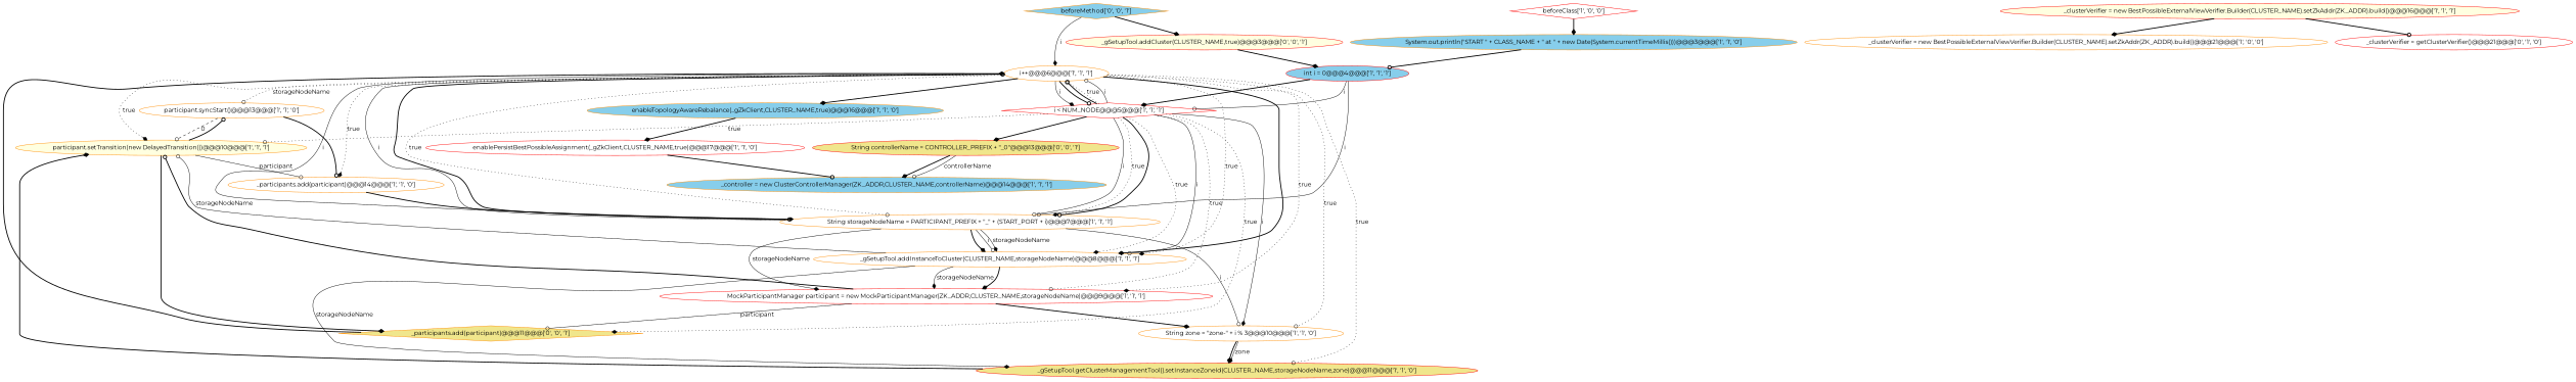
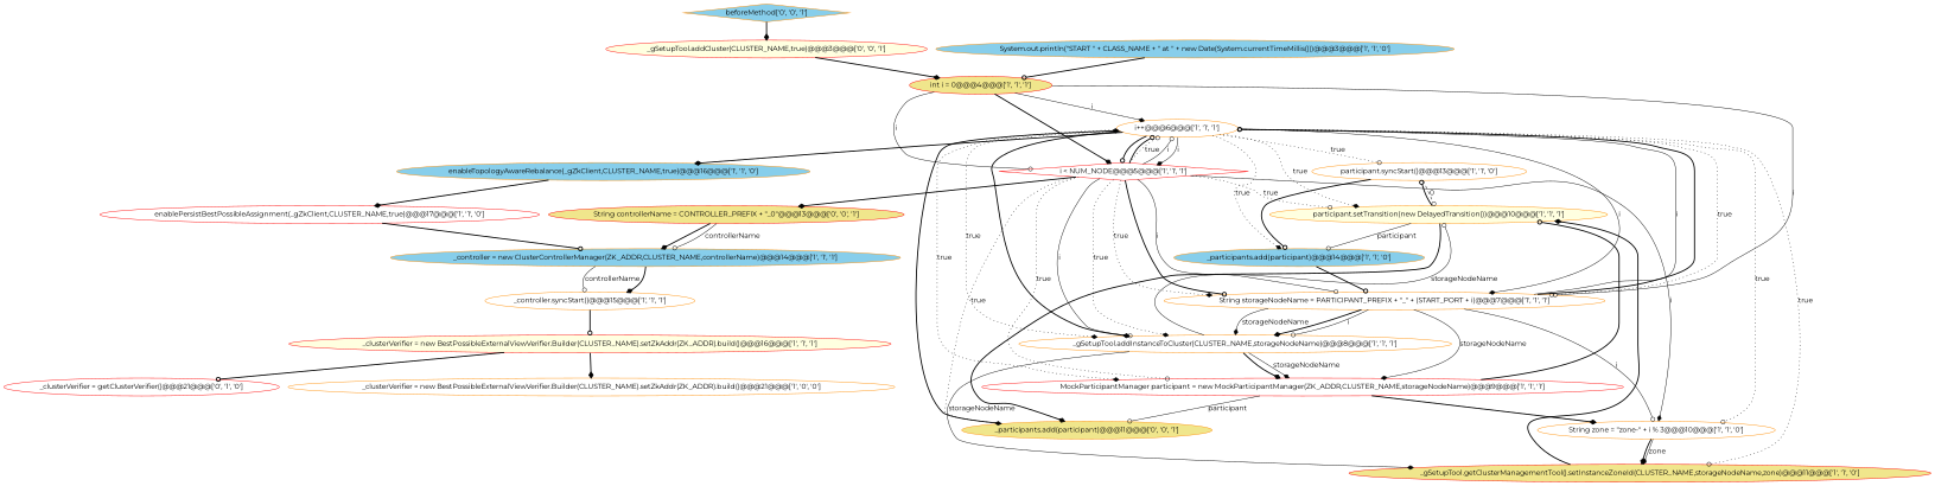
  digraph {
    fontname=Montserrat
    node [color=darkorange fillcolor=white fontname=Montserrat shape=ellipse style=filled]
    edge [arrowhead=diamond fontname=Montserrat style=bold]
    n1 [color=red fillcolor=khaki label="String controllerName = CONTROLLER_PREFIX + \"_0\"@@@13@@@['0', '0', '1']"]
    n2 [fillcolor=skyblue label="_controller = new ClusterControllerManager(ZK_ADDR,CLUSTER_NAME,controllerName)@@@14@@@['1', '1', '1']"]
+   n3 [label="_controller.syncStart()@@@15@@@['1', '1', '1']"]
    n4 [fillcolor=skyblue label="beforeMethod['0', '0', '1']" shape=diamond]
    n5 [color=red fillcolor=lightyellow label="_gSetupTool.addCluster(CLUSTER_NAME,true)@@@3@@@['0', '0', '1']"]
-   n6 [color=red fillcolor=skyblue label="int i = 0@@@4@@@['1', '1', '1']"]
-   n7 [color=red label="beforeClass['1', '0', '0']" shape=diamond]
+   n6 [color=red fillcolor=khaki label="int i = 0@@@4@@@['1', '1', '1']"]
    n8 [fillcolor=skyblue label="System.out.println(\"START \" + CLASS_NAME + \" at \" + new Date(System.currentTimeMillis()))@@@3@@@['1', '1', '0']"]
    n9 [label="_clusterVerifier = new BestPossibleExternalViewVerifier.Builder(CLUSTER_NAME).setZkAddr(ZK_ADDR).build()@@@21@@@['1', '0', '0']"]
    n10 [color=red fillcolor=lightyellow label="_clusterVerifier = new BestPossibleExternalViewVerifier.Builder(CLUSTER_NAME).setZkAddr(ZK_ADDR).build()@@@16@@@['1', '1', '1']"]
    n11 [color=red label="_clusterVerifier = getClusterVerifier()@@@21@@@['0', '1', '0']"]
    n12 [label="participant.syncStart()@@@13@@@['1', '1', '0']"]
    n13 [fillcolor=lightyellow label="participant.setTransition(new DelayedTransition())@@@10@@@['1', '1', '1']"]
-   n14 [label="_participants.add(participant)@@@14@@@['1', '1', '0']"]
-   n15 [fillcolor=khaki label="_participants.add(participant)@@@11@@@['0', '0', '1']" shape=diamond]
+   n14 [fillcolor=skyblue label="_participants.add(participant)@@@14@@@['1', '1', '0']"]
+   n15 [fillcolor=khaki label="_participants.add(participant)@@@11@@@['0', '0', '1']"]
    n16 [label="String storageNodeName = PARTICIPANT_PREFIX + \"_\" + (START_PORT + i)@@@7@@@['1', '1', '1']"]
    n17 [label="i++@@@6@@@['1', '1', '1']"]
    n18 [color=red fillcolor=khaki label="_gSetupTool.getClusterManagementTool().setInstanceZoneId(CLUSTER_NAME,storageNodeName,zone)@@@11@@@['1', '1', '0']"]
    n19 [label="_gSetupTool.addInstanceToCluster(CLUSTER_NAME,storageNodeName)@@@8@@@['1', '1', '1']"]
    n20 [label="String zone = \"zone-\" + i % 3@@@10@@@['1', '1', '0']"]
    n21 [color=red label="MockParticipantManager participant = new MockParticipantManager(ZK_ADDR,CLUSTER_NAME,storageNodeName)@@@9@@@['1', '1', '1']"]
    n22 [color=red label="i < NUM_NODE@@@5@@@['1', '1', '1']" shape=diamond]
    n23 [fillcolor=skyblue label="enableTopologyAwareRebalance(_gZkClient,CLUSTER_NAME,true)@@@16@@@['1', '1', '0']"]
    n24 [color=red label="enablePersistBestPossibleAssignment(_gZkClient,CLUSTER_NAME,true)@@@17@@@['1', '1', '0']"]
    n1 -> n2
    n1 -> n2 [arrowhead=odot label=controllerName style=solid]
+   n2 -> n3 [arrowhead=odot label=controllerName style=solid]
+   n2 -> n3
+   n3 -> n10 [arrowhead=odot]
    n4 -> n5
    n5 -> n6
    n6 -> n16 [arrowhead=odot label=i style=solid]
-   n4 -> n17 [label=i style=solid]
+   n6 -> n17 [label=i style=solid]
    n6 -> n22 [arrowhead=odot label=i style=solid]
    n6 -> n22
-   n7 -> n8
    n8 -> n6 [arrowhead=odot]
    n10 -> n9
    n10 -> n11 [arrowhead=odot]
    n12 -> n13 [arrowhead=odot label=0 style=dashed]
    n12 -> n14 [arrowhead=odot]
    n13 -> n12 [arrowhead=odot]
    n13 -> n14 [arrowhead=odot label=participant style=solid]
    n13 -> n15
    n14 -> n16 [arrowhead=odot]
    n15 -> n17
    n16 -> n17 [arrowhead=odot label=i style=solid]
    n16 -> n17 [arrowhead=odot]
    n16 -> n19
    n16 -> n19 [arrowhead=odot label=i style=solid]
    n16 -> n19 [label=storageNodeName style=solid]
    n16 -> n20 [arrowhead=odot label=i style=solid]
    n16 -> n21 [label=storageNodeName style=solid]
-   n17 -> n12 [arrowhead=odot label=storageNodeName style=dotted]
+   n17 -> n12 [arrowhead=odot label=true style=dotted]
    n17 -> n13 [label=true style=dotted]
    n17 -> n14 [label=true style=dotted]
    n17 -> n16 [arrowhead=odot label=true style=dotted]
    n17 -> n16 [label=i style=solid]
    n17 -> n18 [arrowhead=odot label=true style=dotted]
    n17 -> n19 [label=true style=dotted]
    n17 -> n19
    n17 -> n20 [arrowhead=odot label=true style=dotted]
    n17 -> n21 [label=true style=dotted]
    n17 -> n22 [label=i style=solid]
    n17 -> n22 [arrowhead=odot]
    n17 -> n23
    n18 -> n13
    n19 -> n13 [arrowhead=odot label=storageNodeName style=solid]
    n19 -> n18 [label=storageNodeName style=solid]
    n19 -> n21 [label=storageNodeName style=solid]
    n19 -> n21
    n20 -> n18 [label=zone style=solid]
    n20 -> n18
    n21 -> n13 [arrowhead=odot]
    n21 -> n15 [arrowhead=odot label=participant style=solid]
    n21 -> n20
    n22 -> n1
    n22 -> n13 [arrowhead=odot label=true style=dotted]
    n22 -> n15 [label=true style=dotted]
    n22 -> n16 [arrowhead=odot label=i style=solid]
    n22 -> n16 [label=true style=dotted]
    n22 -> n16 [arrowhead=odot]
    n22 -> n17 [arrowhead=odot]
    n22 -> n17 [arrowhead=odot label=true style=dotted]
    n22 -> n17 [arrowhead=odot label=i style=solid]
    n22 -> n19 [arrowhead=odot label=i style=solid]
    n22 -> n19 [label=true style=dotted]
    n22 -> n20 [label=i style=solid]
    n22 -> n21 [arrowhead=odot label=true style=dotted]
    n23 -> n24
    n24 -> n2 [arrowhead=odot]
  }
